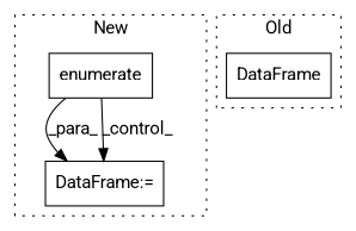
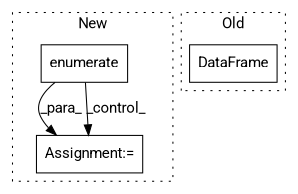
  digraph {
    fontname=Roboto
    node [a=32 l="10,1" shape=box fontname=Roboto]
    edge [fontname=Roboto]
    n1 [label=enumerate s="2350,2384"]
-   n2 [a=7 l="85,2" label="DataFrame:=" s="2440,2559"]
+   n2 [a=7 l="85,2" label="Assignment:=" s="2440,2559"]
    n3 [label=DataFrame s="2241,2329"]
    subgraph cluster_1 {
      label=New
      style=dotted
      n1
      n2
    }
    subgraph cluster_2 {
      label=Old
      style=dotted
      n3
    }
    n1 -> n2 [label=_para_]
    n1 -> n2 [label=_control_]
  }
